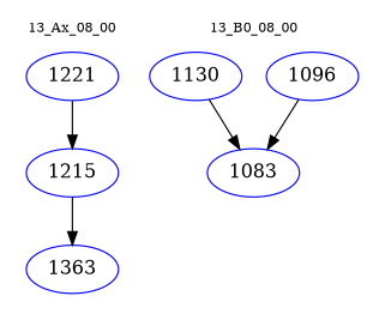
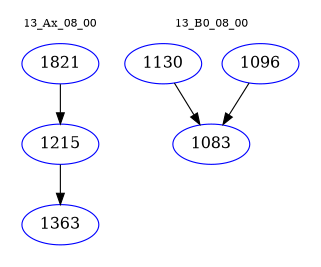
  digraph {
    node [color=blue]
    edge [color=black]
-   n1 [label=1221]
+   n1 [label=1821]
    n2 [label=1215]
    n3 [label=1363]
    n4 [label=1096]
    n5 [label=1083]
    n6 [label=1130]
    subgraph cluster_1 {
      color=white
      fontsize=10
      label="13_Ax_08_00"
      n1
      n2
      n3
    }
    subgraph cluster_2 {
      color=white
      fontsize=10
      label="13_B0_08_00"
      n4
      n5
      n6
    }
    n1 -> n2
    n2 -> n3
    n4 -> n5
    n6 -> n5
  }
